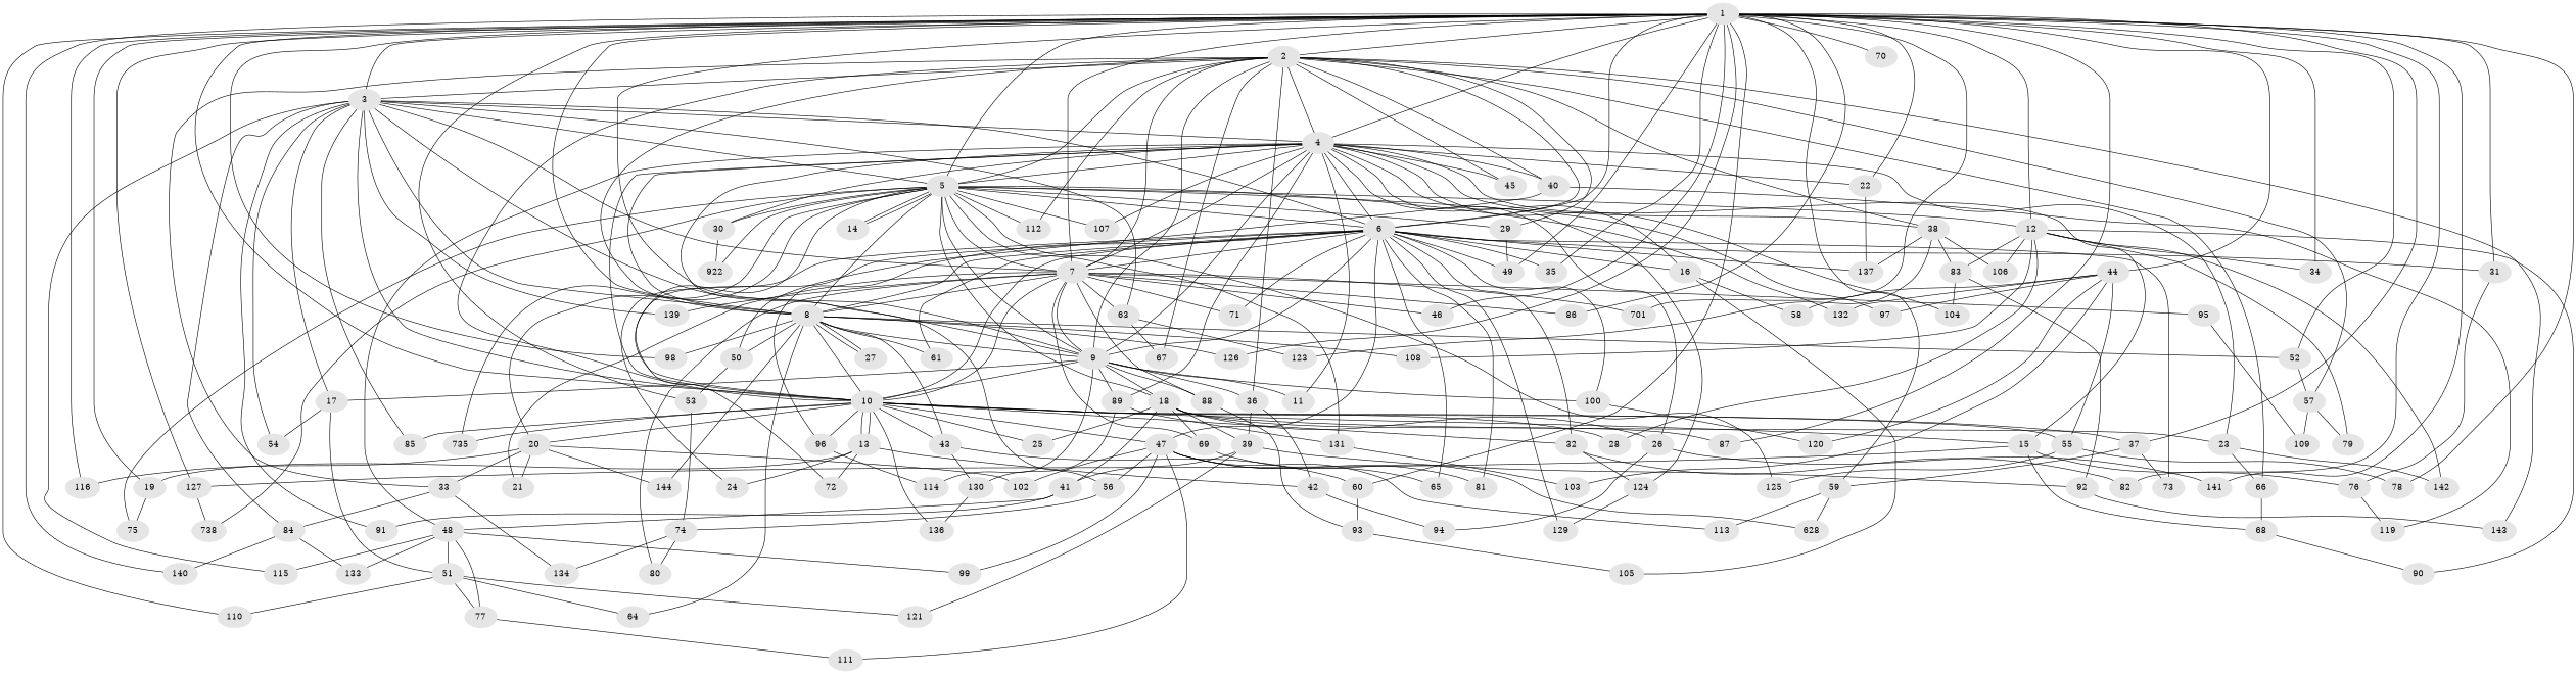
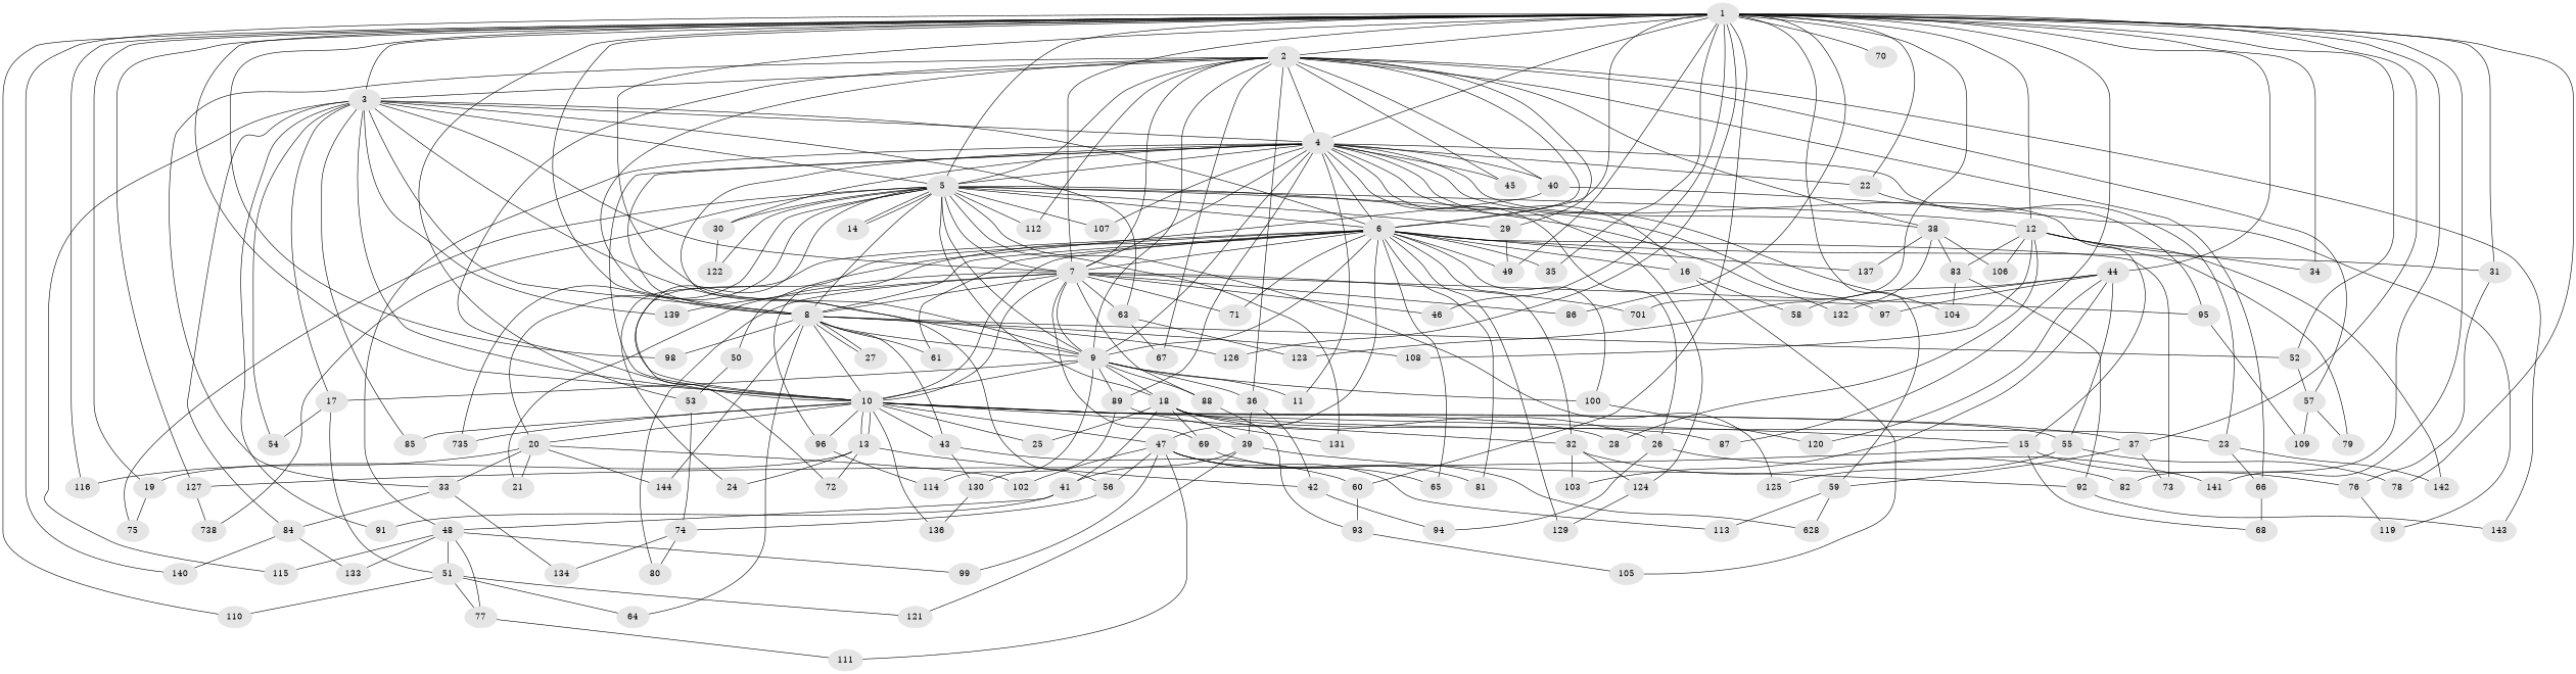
  graph {
    node [color=gray90 style=filled]
    1
    2
    3
    4
    5
    6
    7
    8
    9
    10
    12
    19
    22
    31
    34
    35
    37
    44
    46
    49
    52
    53
    59
    60
    70
    78
    82
    86
    87
    98
    n31 [label=701]
    110
    116
    126
    127
    140
    141
    29
    33
    36
    38
    40
    45
    57
    66
    67
    112
    143
    17
    54
    63
    84
    85
    91
    115
    139
    11
    15
    16
    23
    26
    30
    48
    56
    89
    104
    107
    124
    14
    18
    20
    75
    97
-   122 [label=922]
+   122
    125
    131
    132
    n78 [label=735]
    n79 [label=738]
    24
    32
    47
    61
    65
    71
    72
    73
    81
    96
    100
    129
    137
    21
    69
    80
    88
    95
    27
    43
    50
    64
    108
    144
    114
    13
    25
    28
    55
    136
    79
    83
-   90
    106
    142
    76
    58
    103
    120
    74
    113
    n121 [label=628]
    93
    134
    42
    39
    123
    119
    109
    68
    51
    133
    105
    94
    99
    77
    130
    41
    102
    111
    92
    121
    1 -- 2
    1 -- 3
    1 -- 4
    1 -- 5
    1 -- 6
    1 -- 7
    1 -- 8
    1 -- 9
    1 -- 10
    1 -- 12
    1 -- 19
    1 -- 22
    1 -- 31
    1 -- 34
    1 -- 35
    1 -- 37
    1 -- 44
    1 -- 46
    1 -- 49
    1 -- 52
    1 -- 53
    1 -- 59
    1 -- 60
    1 -- 70
    1 -- 78
    1 -- 82
    1 -- 86
    1 -- 87
    1 -- 98
    1 -- n31
    1 -- 110
    1 -- 116
    1 -- 126
    1 -- 127
    1 -- 140
    1 -- 141
    2 -- 3
    2 -- 4
    2 -- 5
    2 -- 6
    2 -- 7
    2 -- 8
    2 -- 9
    2 -- 10
    2 -- 29
    2 -- 33
    2 -- 36
    2 -- 38
    2 -- 40
    2 -- 45
    2 -- 57
    2 -- 66
    2 -- 67
    2 -- 112
    2 -- 143
    3 -- 4
    3 -- 5
    3 -- 6
    3 -- 7
    3 -- 8
    3 -- 9
    3 -- 10
    3 -- 17
    3 -- 54
    3 -- 63
    3 -- 84
    3 -- 85
    3 -- 91
    3 -- 115
    3 -- 139
    4 -- 5
    4 -- 6
    4 -- 7
    4 -- 8
    4 -- 9
    4 -- 10
    4 -- 22
    4 -- 38
    4 -- 40
    4 -- 45
    4 -- 11
    4 -- 15
    4 -- 16
    4 -- 23
    4 -- 26
    4 -- 30
    4 -- 48
    4 -- 56
    4 -- 89
    4 -- 104
    4 -- 107
    4 -- 124
    5 -- 6
    5 -- 7
    5 -- 8
    5 -- 9
    5 -- 10
    5 -- 12
    5 -- 29
    5 -- 112
    5 -- 30
    5 -- 107
    5 -- 14
    5 -- 14
    5 -- 18
    5 -- 20
    5 -- 75
    5 -- 97
    5 -- 122
    5 -- 125
    5 -- 131
    5 -- 132
    5 -- n78
    5 -- n79
    6 -- 7
    6 -- 8
    6 -- 9
    6 -- 10
    6 -- 31
    6 -- 35
    6 -- 49
    6 -- 16
    6 -- 24
    6 -- 32
    6 -- 47
    6 -- 61
    6 -- 65
    6 -- 71
    6 -- 72
    6 -- 73
    6 -- 81
    6 -- 96
    6 -- 100
    6 -- 129
    6 -- 137
    7 -- 8
    7 -- 9
    7 -- 10
    7 -- 46
    7 -- 86
    7 -- n31
    7 -- 63
    7 -- 139
    7 -- 71
    7 -- 21
    7 -- 69
    7 -- 80
    7 -- 88
    7 -- 95
    8 -- 9
    8 -- 10
    8 -- 52
    8 -- 98
    8 -- 126
    8 -- 61
    8 -- 27
    8 -- 27
    8 -- 43
-   8 -- 50
    8 -- 64
    8 -- 108
    8 -- 144
    9 -- 10
    9 -- 36
    9 -- 17
    9 -- 11
    9 -- 89
    9 -- 18
    9 -- 100
    9 -- 88
    9 -- 114
    10 -- 37
    10 -- 85
    10 -- 15
    10 -- 20
    10 -- n78
    10 -- 32
    10 -- 47
    10 -- 96
    10 -- 43
    10 -- 13
    10 -- 13
    10 -- 25
    10 -- 28
    10 -- 55
    10 -- 136
    12 -- 34
    12 -- 108
    12 -- 28
    12 -- 79
    12 -- 83
-   12 -- 90
    12 -- 106
    12 -- 142
    19 -- 75
-   22 -- 137
+   22 -- 95
    31 -- 76
    37 -- 59
    37 -- 73
    44 -- 97
    44 -- 132
    44 -- 55
    44 -- 58
    44 -- 103
    44 -- 120
    52 -- 57
    53 -- 74
    59 -- 113
    59 -- n121
    60 -- 93
    127 -- n79
    29 -- 49
    33 -- 84
    33 -- 134
    36 -- 42
    36 -- 39
    38 -- 137
    38 -- 83
    38 -- 106
    38 -- 123
    40 -- 50
    40 -- 119
    57 -- 79
    57 -- 109
    66 -- 68
    17 -- 54
    17 -- 51
    63 -- 67
    63 -- 123
    84 -- 140
    84 -- 133
    15 -- 127
    15 -- 76
    15 -- 68
    16 -- 58
    16 -- 105
    23 -- 66
    23 -- 142
    26 -- 141
    26 -- 94
    30 -- 122
    48 -- 115
    48 -- 51
    48 -- 133
    48 -- 99
    48 -- 77
    56 -- 74
    89 -- 131
    89 -- 130
    124 -- 129
    18 -- 87
    18 -- 23
    18 -- 26
    18 -- 69
    18 -- 25
    18 -- 39
    18 -- 41
    20 -- 116
    20 -- 33
    20 -- 21
    20 -- 144
    20 -- 102
    32 -- 82
    32 -- 124
-   131 -- 103
+   32 -- 103
    47 -- 56
    47 -- 65
    47 -- 81
    47 -- 113
    47 -- 99
    47 -- 102
    47 -- 111
    96 -- 114
    100 -- 120
    69 -- n121
    88 -- 93
    95 -- 109
    43 -- 60
    43 -- 130
    50 -- 53
    13 -- 19
    13 -- 24
    13 -- 72
    13 -- 42
    55 -- 78
    55 -- 125
    83 -- 104
    83 -- 92
    76 -- 119
    74 -- 80
    74 -- 134
    93 -- 105
    42 -- 94
    39 -- 41
    39 -- 92
    39 -- 121
-   68 -- 90
    51 -- 110
    51 -- 64
    51 -- 77
    51 -- 121
    77 -- 111
    130 -- 136
    41 -- 91
    41 -- 48
    92 -- 143
  }
